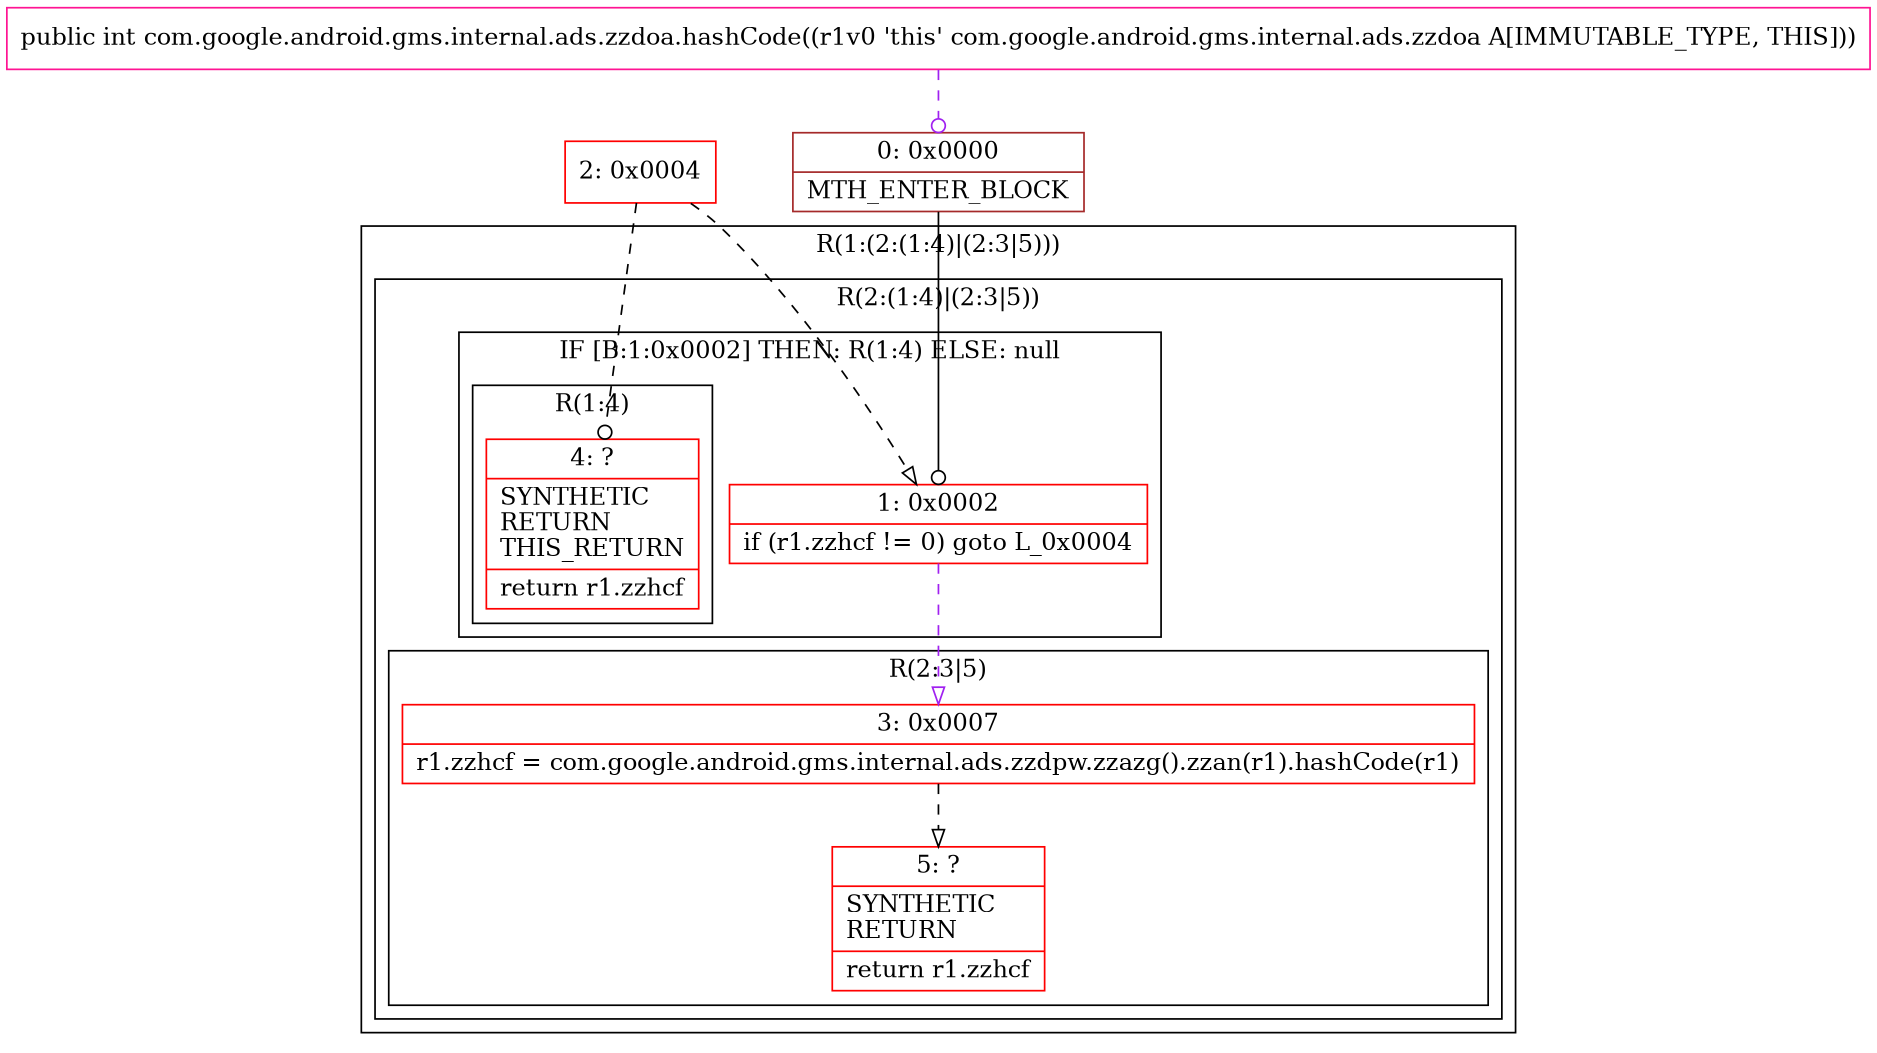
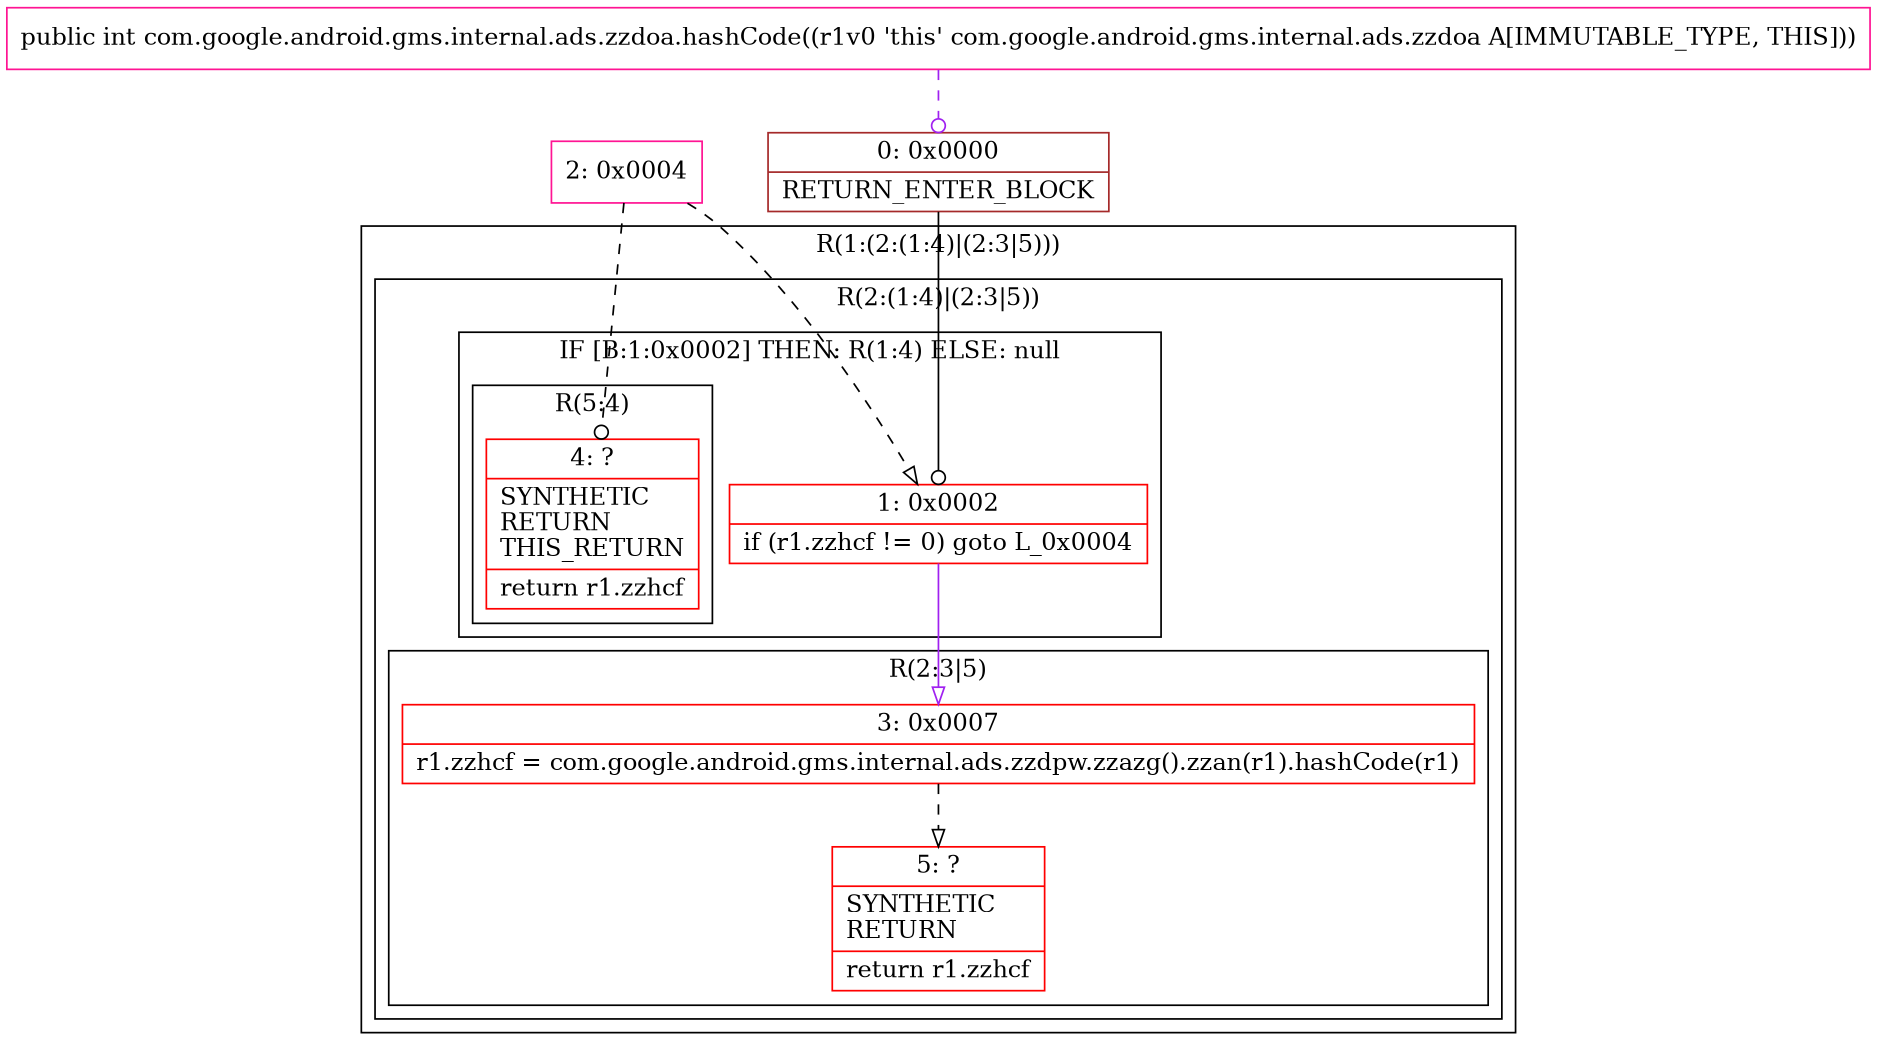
  digraph {
    fontname="DejaVu Serif"
    node [color=red fontname="DejaVu Serif" shape=record]
    edge [arrowhead=onormal color=black fontname="DejaVu Serif" style=dashed]
    n1 [label="{4\:\ ?|SYNTHETIC\lRETURN\lTHIS_RETURN\l|return r1.zzhcf\l}"]
    n2 [label="{1\:\ 0x0002|if (r1.zzhcf != 0) goto L_0x0004\l}"]
    n3 [label="{3\:\ 0x0007|r1.zzhcf = com.google.android.gms.internal.ads.zzdpw.zzazg().zzan(r1).hashCode(r1)\l}"]
    n4 [label="{5\:\ ?|SYNTHETIC\lRETURN\l|return r1.zzhcf\l}"]
-   n5 [label="{2\:\ 0x0004}"]
-   n6 [color=brown label="{0\:\ 0x0000|MTH_ENTER_BLOCK\l}"]
+   n5 [color=deeppink label="{2\:\ 0x0004}"]
+   n6 [color=brown label="{0\:\ 0x0000|RETURN_ENTER_BLOCK\l}"]
    n7 [color=deeppink label="{public int com.google.android.gms.internal.ads.zzdoa.hashCode((r1v0 'this' com.google.android.gms.internal.ads.zzdoa A[IMMUTABLE_TYPE, THIS])) }"]
    subgraph cluster_1 {
      label="R(1:(2:(1:4)|(2:3|5)))"
      subgraph cluster_2 {
        label="R(2:(1:4)|(2:3|5))"
        subgraph cluster_3 {
          label="IF [B:1:0x0002] THEN: R(1:4) ELSE: null"
          n2
          subgraph cluster_4 {
-           label="R(1:4)"
+           label="R(5:4)"
            n1
          }
        }
        subgraph cluster_5 {
          label="R(2:3|5)"
          n3
          n4
        }
      }
    }
-   n2 -> n3 [color=purple]
+   n2 -> n3 [color=purple style=solid]
    n3 -> n4
    n5 -> n1 [arrowhead=odot]
    n5 -> n2
    n6 -> n2 [arrowhead=odot style=solid]
    n7 -> n6 [arrowhead=odot color=purple]
  }
